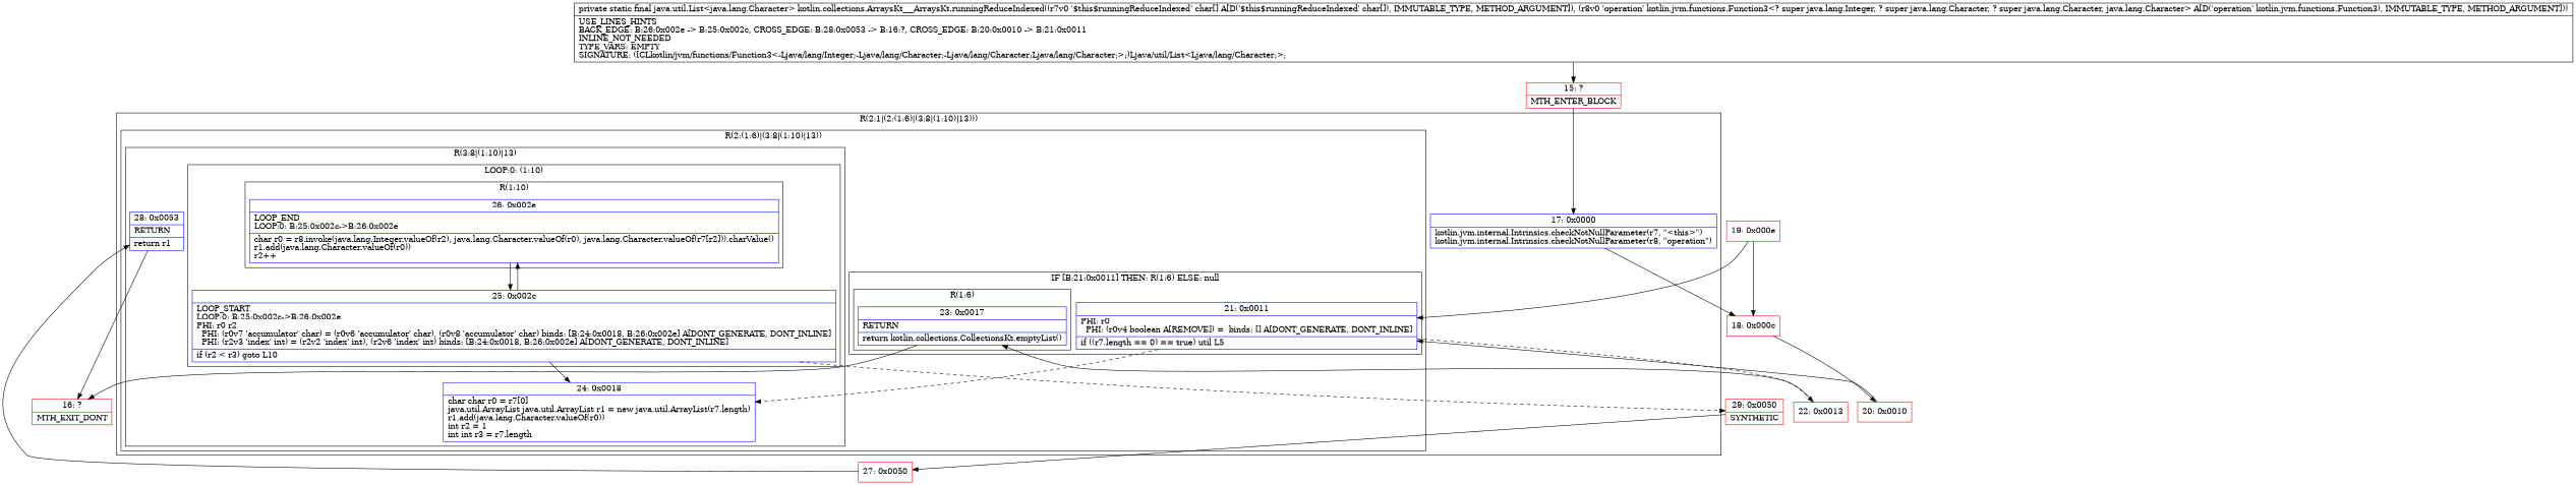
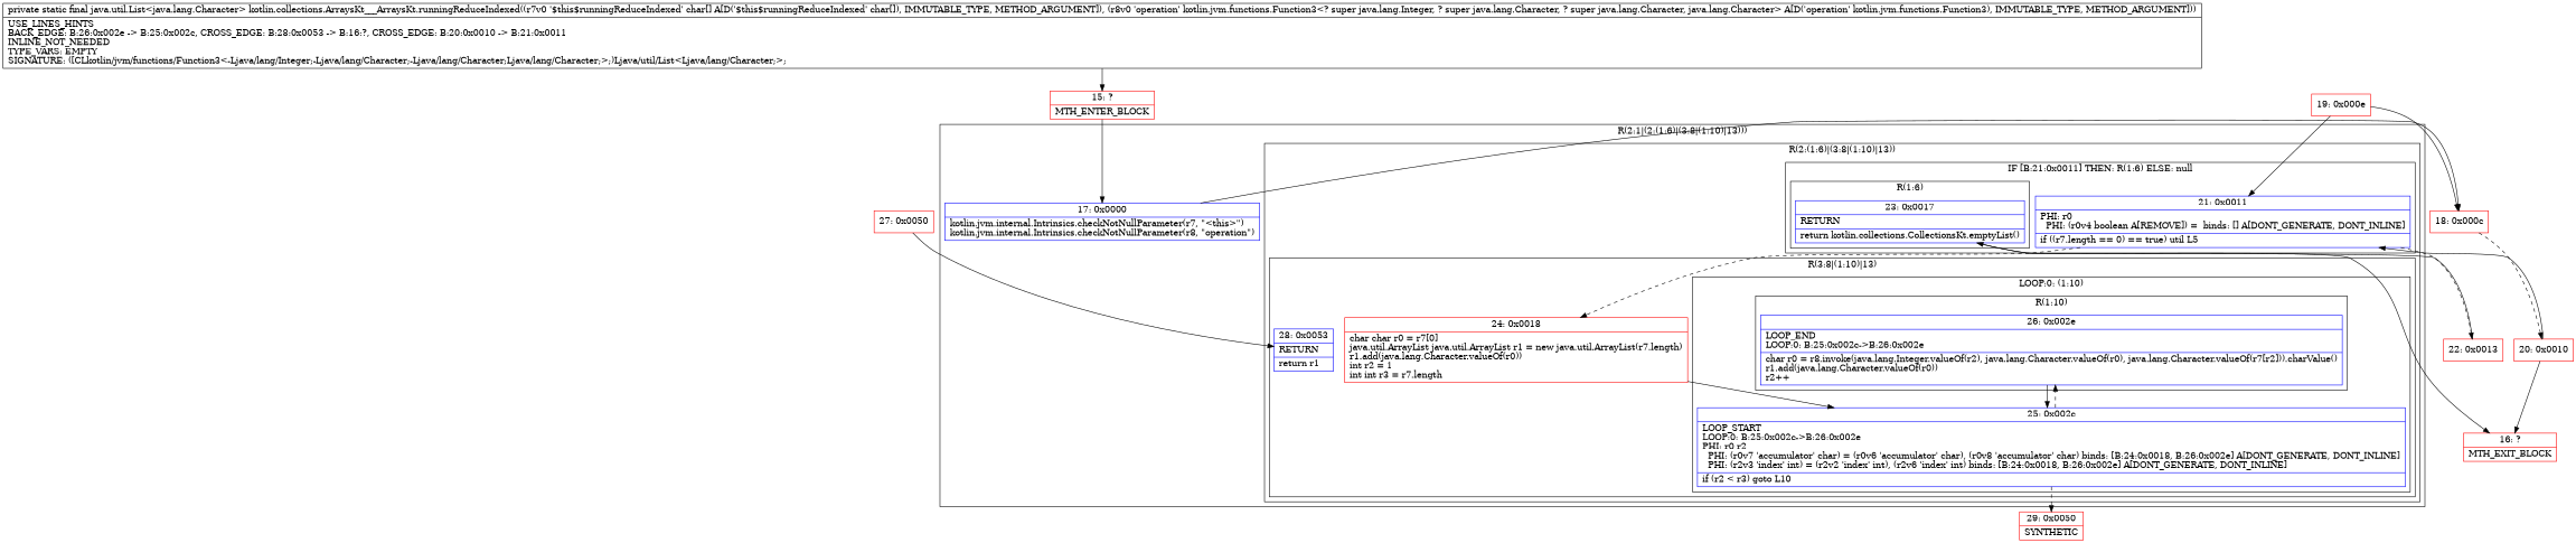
  digraph {
    node [color=red shape=record]
    n1 [color=blue label="{23\:\ 0x0017|RETURN\l|return kotlin.collections.CollectionsKt.emptyList()\l}"]
    n2 [color=blue label="{21\:\ 0x0011|PHI: r0 \l  PHI: (r0v4 boolean A[REMOVE]) =  binds: [] A[DONT_GENERATE, DONT_INLINE]\l|if ((r7.length == 0) == true) util L5\l}"]
    n3 [color=blue label="{26\:\ 0x002e|LOOP_END\lLOOP:0: B:25:0x002c\-\>B:26:0x002e\l|char r0 = r8.invoke(java.lang.Integer.valueOf(r2), java.lang.Character.valueOf(r0), java.lang.Character.valueOf(r7[r2])).charValue()\lr1.add(java.lang.Character.valueOf(r0))\lr2++\l}"]
    n4 [color=blue label="{25\:\ 0x002c|LOOP_START\lLOOP:0: B:25:0x002c\-\>B:26:0x002e\lPHI: r0 r2 \l  PHI: (r0v7 'accumulator' char) = (r0v6 'accumulator' char), (r0v8 'accumulator' char) binds: [B:24:0x0018, B:26:0x002e] A[DONT_GENERATE, DONT_INLINE]\l  PHI: (r2v3 'index' int) = (r2v2 'index' int), (r2v6 'index' int) binds: [B:24:0x0018, B:26:0x002e] A[DONT_GENERATE, DONT_INLINE]\l|if (r2 \< r3) goto L10\l}"]
-   n5 [color=blue label="{24\:\ 0x0018|char char r0 = r7[0]\ljava.util.ArrayList java.util.ArrayList r1 = new java.util.ArrayList(r7.length)\lr1.add(java.lang.Character.valueOf(r0))\lint r2 = 1\lint int r3 = r7.length\l}"]
+   n5 [label="{24\:\ 0x0018|char char r0 = r7[0]\ljava.util.ArrayList java.util.ArrayList r1 = new java.util.ArrayList(r7.length)\lr1.add(java.lang.Character.valueOf(r0))\lint r2 = 1\lint int r3 = r7.length\l}"]
    n6 [color=blue label="{28\:\ 0x0053|RETURN\l|return r1\l}"]
    n7 [color=blue label="{17\:\ 0x0000|kotlin.jvm.internal.Intrinsics.checkNotNullParameter(r7, \"\<this\>\")\lkotlin.jvm.internal.Intrinsics.checkNotNullParameter(r8, \"operation\")\l}"]
-   n8 [label="{16\:\ ?|MTH_EXIT_DONT\l}"]
+   n8 [label="{16\:\ ?|MTH_EXIT_BLOCK\l}"]
    n9 [label="{22\:\ 0x0013}"]
    n10 [label="{29\:\ 0x0050|SYNTHETIC\l}"]
    n11 [label="{18\:\ 0x000c}"]
    n12 [label="{20\:\ 0x0010}"]
    n13 [label="{27\:\ 0x0050}"]
    n14 [label="{15\:\ ?|MTH_ENTER_BLOCK\l}"]
    n15 [label="{19\:\ 0x000e}"]
    n16 [label="{private static final java.util.List\<java.lang.Character\> kotlin.collections.ArraysKt___ArraysKt.runningReduceIndexed((r7v0 '$this$runningReduceIndexed' char[] A[D('$this$runningReduceIndexed' char[]), IMMUTABLE_TYPE, METHOD_ARGUMENT]), (r8v0 'operation' kotlin.jvm.functions.Function3\<? super java.lang.Integer, ? super java.lang.Character, ? super java.lang.Character, java.lang.Character\> A[D('operation' kotlin.jvm.functions.Function3), IMMUTABLE_TYPE, METHOD_ARGUMENT]))  | USE_LINES_HINTS\lBACK_EDGE: B:26:0x002e \-\> B:25:0x002c, CROSS_EDGE: B:28:0x0053 \-\> B:16:?, CROSS_EDGE: B:20:0x0010 \-\> B:21:0x0011\lINLINE_NOT_NEEDED\lTYPE_VARS: EMPTY\lSIGNATURE: ([CLkotlin\/jvm\/functions\/Function3\<\-Ljava\/lang\/Integer;\-Ljava\/lang\/Character;\-Ljava\/lang\/Character;Ljava\/lang\/Character;\>;)Ljava\/util\/List\<Ljava\/lang\/Character;\>;\l}" color=""]
    subgraph cluster_1 {
      label="R(2:1|(2:(1:6)|(3:8|(1:10)|13)))"
      n7
      subgraph cluster_2 {
        label="R(2:(1:6)|(3:8|(1:10)|13))"
        subgraph cluster_3 {
          label="IF [B:21:0x0011] THEN: R(1:6) ELSE: null"
          n2
          subgraph cluster_4 {
            label="R(1:6)"
            n1
          }
        }
        subgraph cluster_5 {
          label="R(3:8|(1:10)|13)"
          n5
          n6
          subgraph cluster_6 {
            label="LOOP:0: (1:10)"
            n4
            subgraph cluster_7 {
              label="R(1:10)"
              n3
            }
          }
        }
      }
    }
    n1 -> n8
    n2 -> n5 [style=dashed]
    n2 -> n9 [style=dashed]
    n3 -> n4
-   n4 -> n3
+   n4 -> n3 [style=dashed]
    n4 -> n10 [style=dashed]
-   n4 -> n5
-   n6 -> n8
+   n5 -> n4
+   n12 -> n8
    n7 -> n11
    n9 -> n1
-   n10 -> n13
-   n11 -> n12
+   n11 -> n12 [style=dashed]
    n12 -> n2
    n13 -> n6
    n14 -> n7
    n15 -> n2
    n15 -> n11
    n16 -> n14
  }
